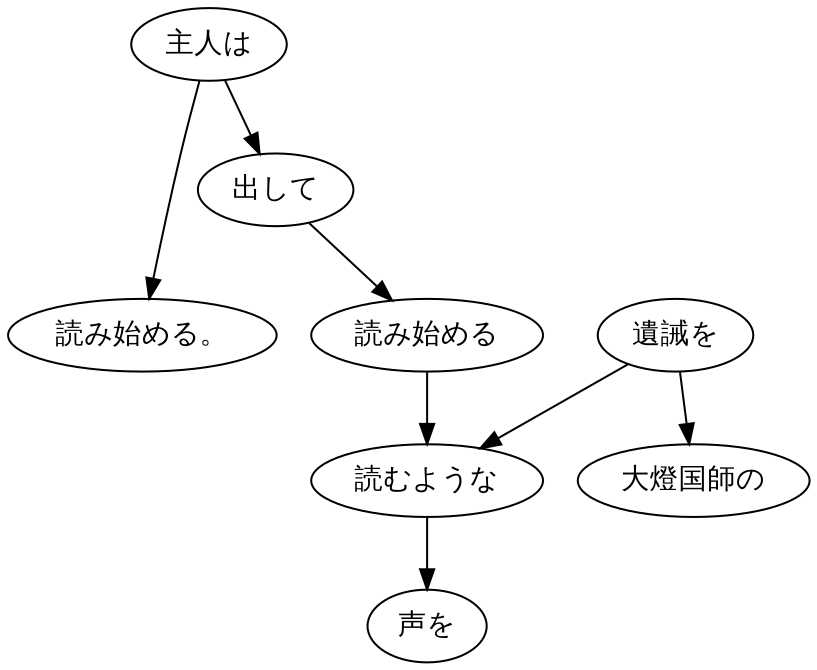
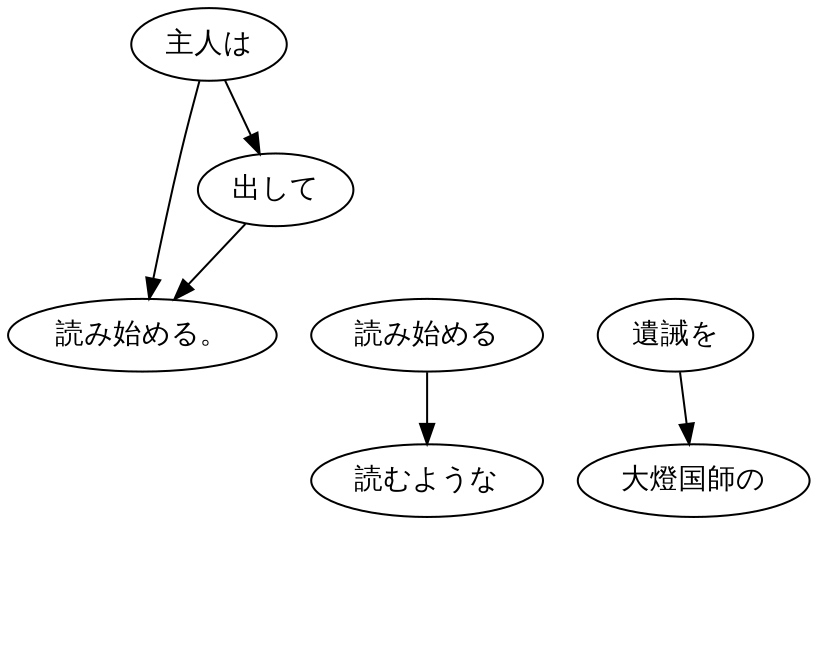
  digraph {
    n1 [label="主人は"]
    n2 [label="読み始める。"]
    n3 [label="出して"]
    n4 [label="読み始める"]
    n5 [label="読むような"]
-   n6 [label="声を"]
    n7 [label="大燈国師の"]
    n8 [label="遺誡を"]
    n1 -> n2
    n1 -> n3
-   n3 -> n4
+   n3 -> n2
    n4 -> n5
-   n5 -> n6
-   n8 -> n5
    n8 -> n7
  }
